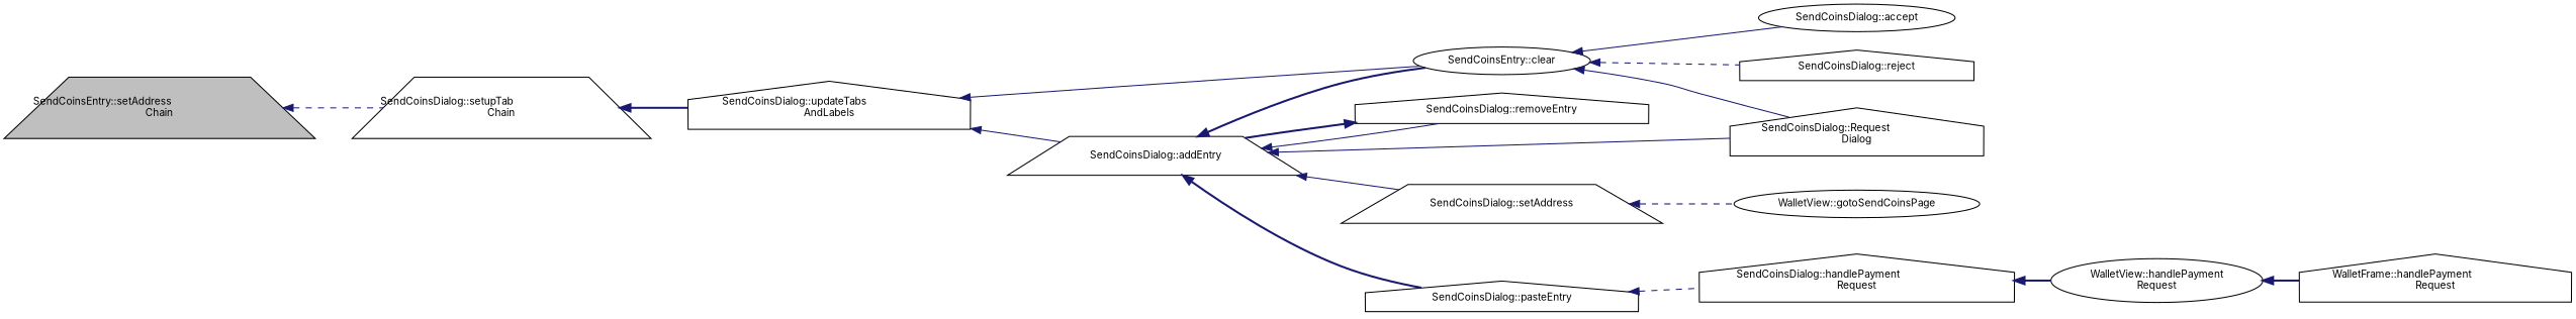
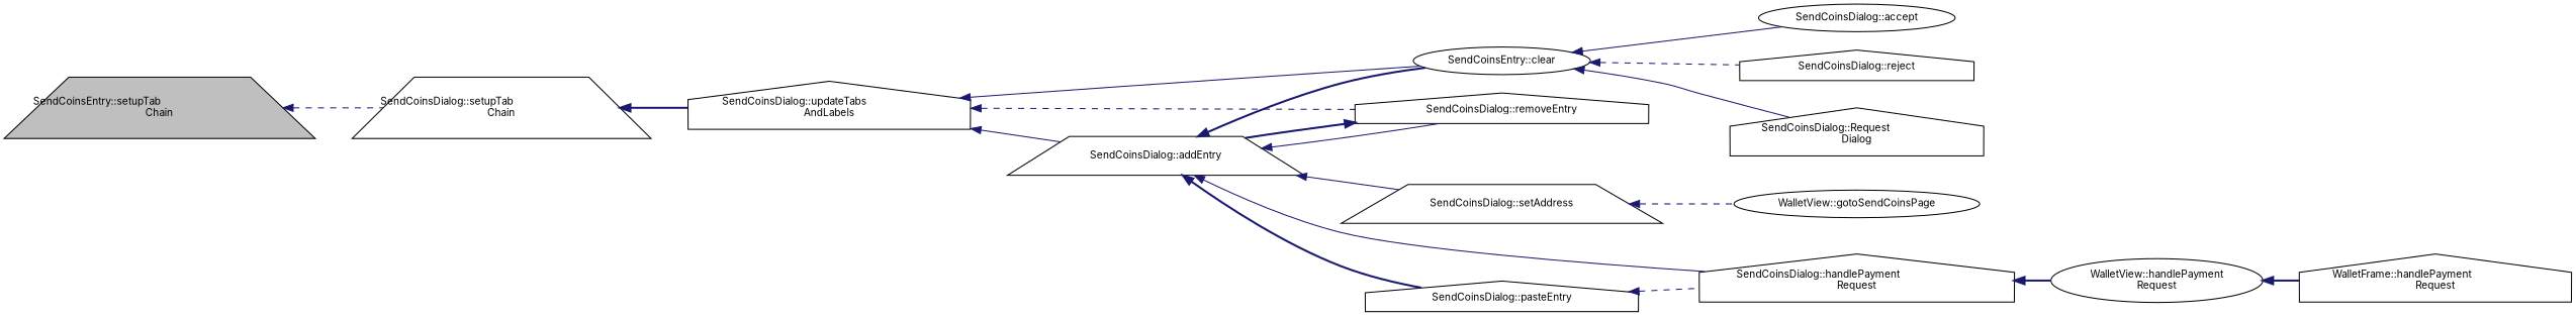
  digraph {
    fontname=Inter
    rankdir=LR
    node [color=black fillcolor=white fontname=Inter fontsize=10 shape=house style=filled]
    edge [color=midnightblue dir=back fontname=Inter fontsize=10 labelfontname=Helvetica labelfontsize=10 style=solid]
-   n1 [fillcolor=grey75 fontcolor=black height=0.2 label="SendCoinsEntry::setAddress\lChain" shape=trapezium width=0.4]
+   n1 [fillcolor=grey75 fontcolor=black height=0.2 label="SendCoinsEntry::setupTab\lChain" shape=trapezium width=0.4]
    n2 [height=0.2 label="SendCoinsDialog::setupTab\lChain" shape=trapezium width=0.4]
    n3 [height=0.2 label="SendCoinsDialog::updateTabs\lAndLabels" width=0.4]
    n4 [height=0.2 label="SendCoinsEntry::clear" shape=ellipse width=0.4]
    n5 [height=0.2 label="SendCoinsDialog::addEntry" shape=trapezium width=0.4]
    n6 [height=0.2 label="SendCoinsDialog::removeEntry" width=0.4]
    n7 [height=0.2 label="SendCoinsDialog::Request\lDialog" width=0.4]
    n8 [height=0.2 label="SendCoinsDialog::reject" width=0.4]
    n9 [height=0.2 label="SendCoinsDialog::accept" shape=ellipse width=0.4]
    n10 [height=0.2 label="SendCoinsDialog::pasteEntry" width=0.4]
    n11 [height=0.2 label="SendCoinsDialog::setAddress" shape=trapezium width=0.4]
    n12 [height=0.2 label="SendCoinsDialog::handlePayment\lRequest" width=0.4]
    n13 [height=0.2 label="WalletView::gotoSendCoinsPage" shape=ellipse width=0.4]
    n14 [height=0.2 label="WalletView::handlePayment\lRequest" shape=ellipse width=0.4]
    n15 [height=0.2 label="WalletFrame::handlePayment\lRequest" width=0.4]
    n1 -> n2 [style=dashed]
    n2 -> n3 [style=bold]
    n3 -> n4
    n3 -> n5
+   n3 -> n6 [style=dashed]
    n4 -> n7
    n4 -> n8 [style=dashed]
    n4 -> n9
    n5 -> n4 [style=bold]
    n5 -> n6
-   n5 -> n7
+   n5 -> n12
    n5 -> n10 [style=bold]
    n5 -> n11
    n6 -> n5 [style=bold]
    n10 -> n12 [style=dashed]
    n11 -> n13 [style=dashed]
    n12 -> n14 [style=bold]
    n14 -> n15 [style=bold]
  }
